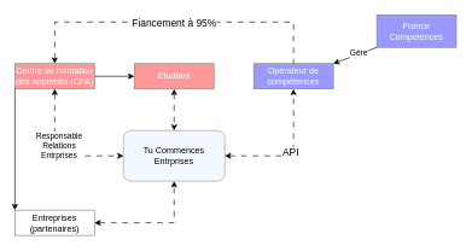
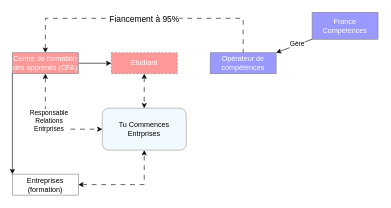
  <mxCell id="0" />
  <mxCell id="1" parent="0" />
  <mxCell id="2" value="&lt;div&gt;Tu Commences&lt;/div&gt;&lt;div&gt;Entrprises&lt;br&gt;&lt;/div&gt;" style="rounded=1;whiteSpace=wrap;html=1;fillColor=#f2f9ff;strokeColor=#999999;" vertex="1" parent="1"><mxGeometry x="170" y="180" width="140" height="70" as="geometry" /></mxCell>
  <mxCell id="3" value="" style="edgeStyle=orthogonalEdgeStyle;rounded=0;orthogonalLoop=1;jettySize=auto;html=1;dashed=1;dashPattern=8 8;startArrow=classic;startFill=1;" edge="1" parent="1" source="4" target="2"><mxGeometry relative="1" as="geometry" /></mxCell>
- <mxCell id="4" value="Etudiant" style="rounded=0;whiteSpace=wrap;html=1;fillColor=#FF9999;strokeColor=#808080;fontColor=#ffffff;" vertex="1" parent="1"><mxGeometry x="185" y="87.5" width="110" height="35" as="geometry" /></mxCell>
+ <mxCell id="4" value="Etudiant" style="rounded=0;whiteSpace=wrap;html=1;fillColor=#FF9999;strokeColor=#808080;fontColor=#ffffff;dashed=1;" vertex="1" parent="1"><mxGeometry x="185" y="87.5" width="110" height="35" as="geometry" /></mxCell>
  <mxCell id="5" value="" style="edgeStyle=orthogonalEdgeStyle;rounded=0;orthogonalLoop=1;jettySize=auto;html=1;" edge="1" parent="1" source="6" target="4"><mxGeometry relative="1" as="geometry" /></mxCell>
  <mxCell id="6" value="&lt;div&gt;&lt;font color=&quot;#ffffff&quot;&gt;Centre de formation&lt;/font&gt;&lt;/div&gt;&lt;div&gt;&lt;font color=&quot;#ffffff&quot;&gt;des apprentis (CFA)&lt;br&gt;&lt;/font&gt;&lt;/div&gt;" style="rounded=0;whiteSpace=wrap;html=1;fillColor=#FF9999;strokeColor=#808080;" vertex="1" parent="1"><mxGeometry x="20" y="87.5" width="110" height="35" as="geometry" /></mxCell>
  <mxCell id="7" value="&lt;div&gt;Opérateur de compétences&lt;br&gt;&lt;/div&gt;" style="rounded=0;whiteSpace=wrap;html=1;fillColor=#9999FF;fontColor=#ffffff;strokeColor=#808080;" vertex="1" parent="1"><mxGeometry x="350" y="87.5" width="110" height="35" as="geometry" /></mxCell>
  <mxCell id="8" value="" style="endArrow=none;startArrow=classic;html=1;rounded=0;exitX=0.5;exitY=0;exitDx=0;exitDy=0;entryX=0.5;entryY=0;entryDx=0;entryDy=0;dashed=1;dashPattern=8 8;endFill=0;" edge="1" parent="1" source="6" target="7"><mxGeometry width="50" height="50" relative="1" as="geometry"><mxPoint x="67.96" y="109.005" as="sourcePoint" /><mxPoint x="270" y="10" as="targetPoint" /><Array as="points"><mxPoint x="75" y="30" /><mxPoint x="405" y="30" /></Array></mxGeometry></mxCell>
  <mxCell id="9" value="&lt;font style=&quot;font-size: 14px;&quot;&gt;Fiancement à 95%&lt;/font&gt;" style="edgeLabel;html=1;align=center;verticalAlign=middle;resizable=0;points=[];" vertex="1" connectable="0" parent="8"><mxGeometry x="0.175" relative="1" as="geometry"><mxPoint x="-39" as="offset" /></mxGeometry></mxCell>
- <mxCell id="10" value="" style="endArrow=classic;startArrow=classic;html=1;rounded=0;entryX=0.5;entryY=1;entryDx=0;entryDy=0;exitX=1;exitY=0.5;exitDx=0;exitDy=0;dashed=1;dashPattern=8 8;" edge="1" parent="1" source="2" target="7"><mxGeometry width="50" height="50" relative="1" as="geometry"><mxPoint x="230" y="250" as="sourcePoint" /><mxPoint x="280" y="200" as="targetPoint" /><Array as="points"><mxPoint x="405" y="215" /></Array></mxGeometry></mxCell>
- <mxCell id="11" value="&lt;font style=&quot;font-size: 14px;&quot;&gt;API&lt;/font&gt;" style="edgeLabel;html=1;align=center;verticalAlign=middle;resizable=0;points=[];" vertex="1" connectable="0" parent="10"><mxGeometry x="0.355" y="-2" relative="1" as="geometry"><mxPoint x="-7" y="27" as="offset" /></mxGeometry></mxCell>
  <mxCell id="12" value="France Competences" style="rounded=0;whiteSpace=wrap;html=1;fillColor=#9999FF;fontColor=#ffffff;strokeColor=#808080;" vertex="1" parent="1"><mxGeometry x="520" y="20" width="110" height="45" as="geometry" /></mxCell>
  <mxCell id="13" value="" style="endArrow=classic;html=1;rounded=0;entryX=1;entryY=0;entryDx=0;entryDy=0;exitX=0;exitY=1;exitDx=0;exitDy=0;" edge="1" parent="1" source="12" target="7"><mxGeometry width="50" height="50" relative="1" as="geometry"><mxPoint x="230" y="250" as="sourcePoint" /><mxPoint x="280" y="200" as="targetPoint" /></mxGeometry></mxCell>
  <mxCell id="14" value="Gère" style="edgeLabel;html=1;align=center;verticalAlign=middle;resizable=0;points=[];" vertex="1" connectable="0" parent="13"><mxGeometry x="-0.162" y="-2" relative="1" as="geometry"><mxPoint as="offset" /></mxGeometry></mxCell>
  <mxCell id="15" value="" style="endArrow=classic;startArrow=classic;html=1;rounded=0;exitX=0.5;exitY=1;exitDx=0;exitDy=0;entryX=0;entryY=0.5;entryDx=0;entryDy=0;dashed=1;dashPattern=8 8;" edge="1" parent="1" source="6" target="2"><mxGeometry width="50" height="50" relative="1" as="geometry"><mxPoint x="230" y="250" as="sourcePoint" /><mxPoint x="280" y="200" as="targetPoint" /><Array as="points"><mxPoint x="75" y="215" /></Array></mxGeometry></mxCell>
  <mxCell id="16" value="&lt;div&gt;Responsable&lt;/div&gt;&lt;div&gt;Relations&lt;/div&gt;&lt;div&gt;Entrprises&lt;br&gt;&lt;/div&gt;" style="edgeLabel;html=1;align=center;verticalAlign=middle;resizable=0;points=[];" vertex="1" connectable="0" parent="15"><mxGeometry x="-0.397" y="-2" relative="1" as="geometry"><mxPoint x="7" y="21" as="offset" /></mxGeometry></mxCell>
  <mxCell id="17" style="edgeStyle=orthogonalEdgeStyle;rounded=0;orthogonalLoop=1;jettySize=auto;html=1;entryX=0.5;entryY=1;entryDx=0;entryDy=0;dashed=1;dashPattern=8 8;startArrow=classic;startFill=1;" edge="1" parent="1" source="18" target="2"><mxGeometry relative="1" as="geometry" /></mxCell>
- <mxCell id="18" value="&lt;div&gt;Entreprises&lt;/div&gt;&lt;div&gt;(partenaires)&lt;/div&gt;" style="rounded=0;whiteSpace=wrap;html=1;strokeColor=#808080;" vertex="1" parent="1"><mxGeometry x="20" y="290" width="110" height="35" as="geometry" /></mxCell>
+ <mxCell id="18" value="&lt;div&gt;Entreprises&lt;/div&gt;&lt;div&gt;(formation)&lt;/div&gt;" style="rounded=0;whiteSpace=wrap;html=1;strokeColor=#808080;" vertex="1" parent="1"><mxGeometry x="20" y="290" width="110" height="35" as="geometry" /></mxCell>
  <mxCell id="19" value="" style="endArrow=none;html=1;rounded=0;exitX=0;exitY=0;exitDx=0;exitDy=0;entryX=0;entryY=1;entryDx=0;entryDy=0;startArrow=classic;startFill=1;endFill=0;" edge="1" parent="1" source="18" target="6"><mxGeometry width="50" height="50" relative="1" as="geometry"><mxPoint x="230" y="250" as="sourcePoint" /><mxPoint x="280" y="200" as="targetPoint" /></mxGeometry></mxCell>
